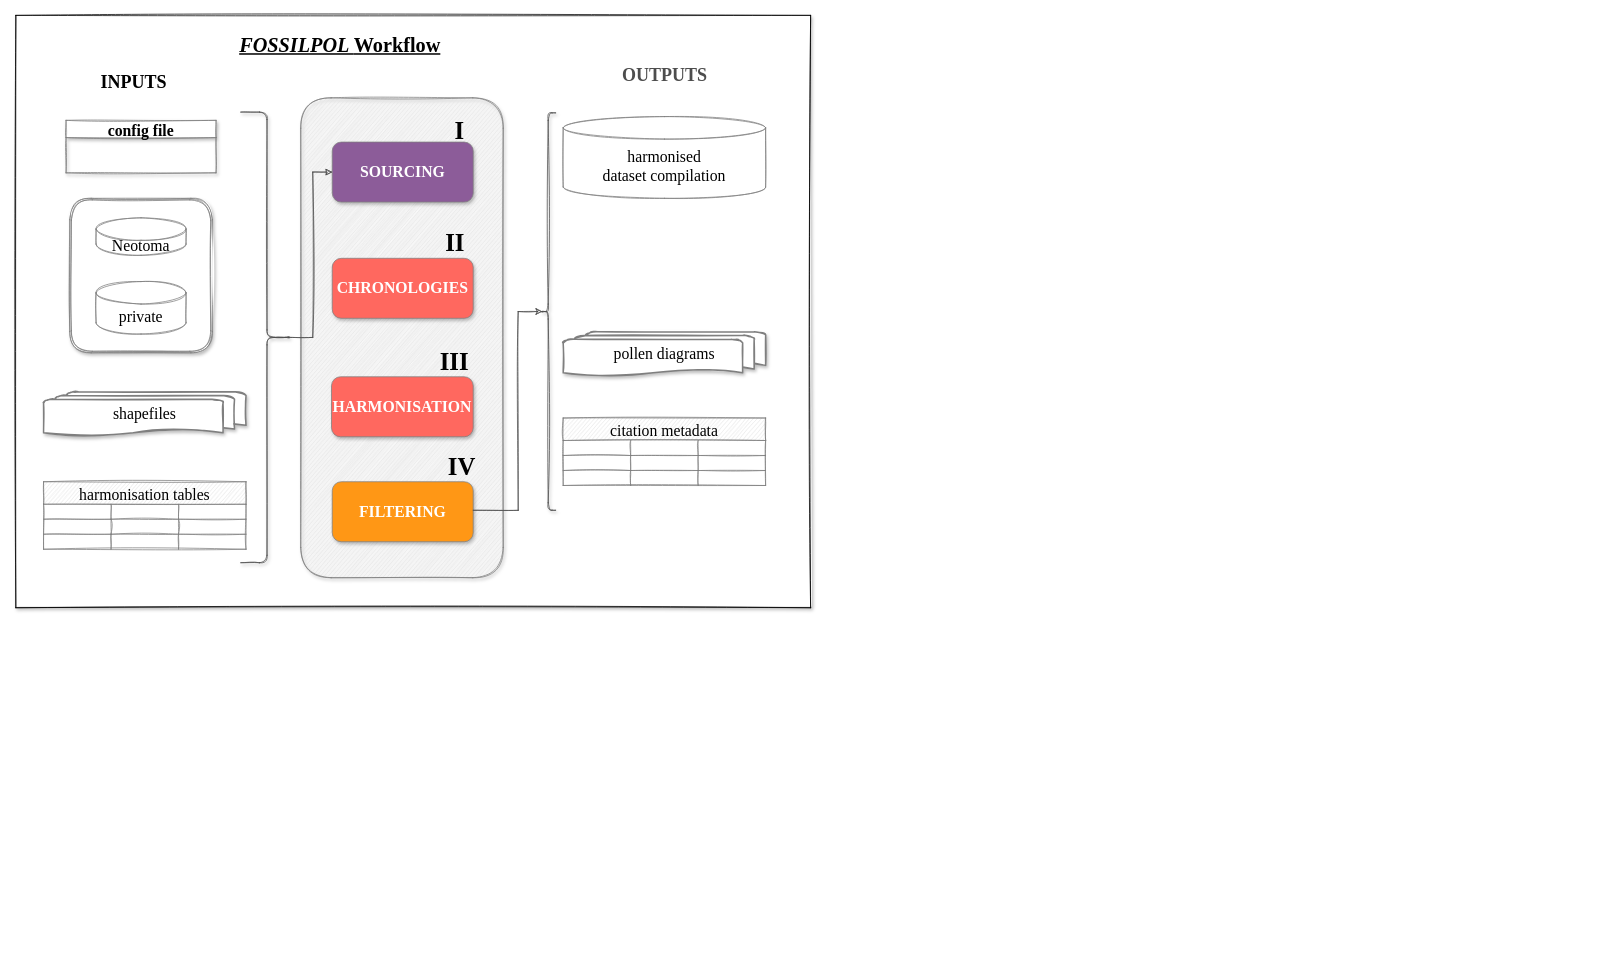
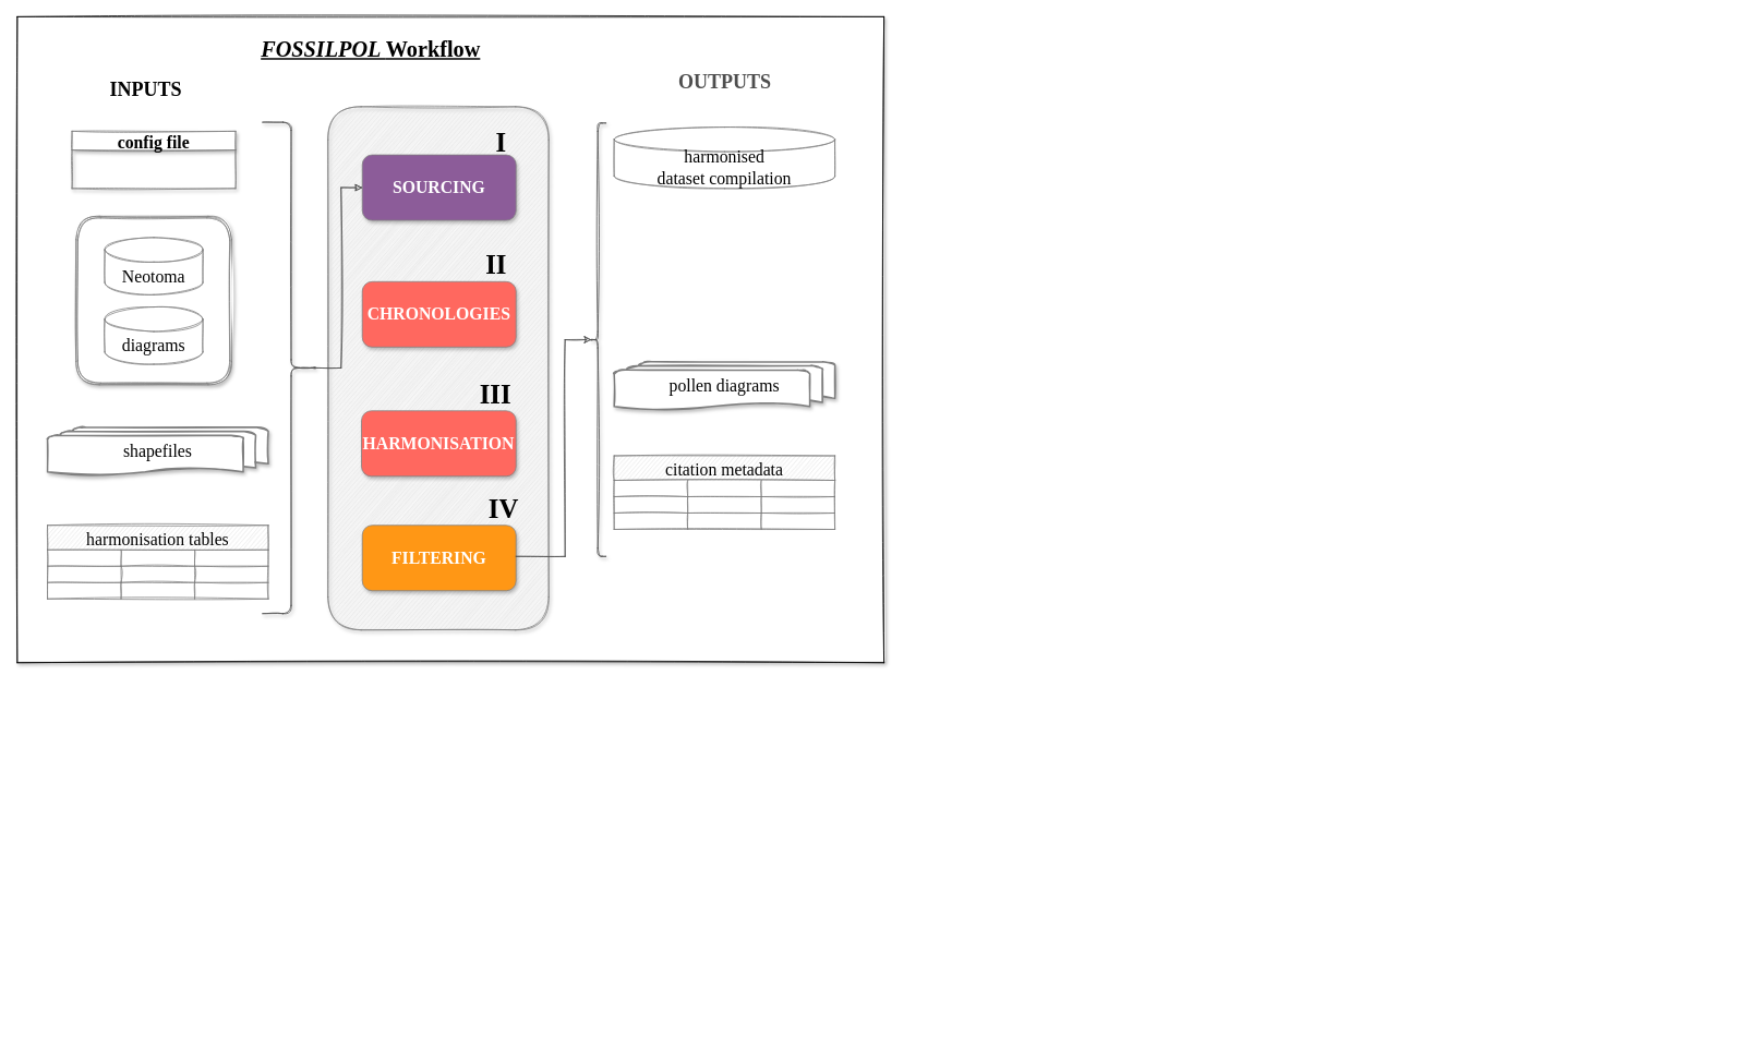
  <mxCell id="0" />
  <mxCell id="1" parent="0" />
  <mxCell id="2" value="" style="rounded=0;whiteSpace=wrap;html=1;shadow=1;sketch=1;fontFamily=Lucida Console;fontSize=21;" parent="1" vertex="1"><mxGeometry x="20" y="20" width="1060" height="790" as="geometry" /></mxCell>
  <mxCell id="3" value="" style="shape=ext;double=1;rounded=1;whiteSpace=wrap;html=1;shadow=1;sketch=1;fontFamily=Lucida Console;fontSize=21;strokeColor=#7f7f7f;" parent="1" vertex="1"><mxGeometry x="92" y="264" width="190" height="206" as="geometry" /></mxCell>
  <mxCell id="4" value="" style="rounded=1;whiteSpace=wrap;html=1;shadow=1;sketch=1;fontFamily=Lucida Console;fontSize=21;fillColor=#E5E5E5;fontColor=#333333;strokeColor=#7f7f7f;" parent="1" vertex="1"><mxGeometry x="400" y="130" width="270" height="640" as="geometry" /></mxCell>
  <mxCell id="5" value="SOURCING" style="rounded=1;whiteSpace=wrap;html=1;fontFamily=Lucida Console;fontSize=21;sketch=0;fillColor=#8C5C99;strokeColor=#7F7F7F;fontColor=#FFFFFF;shadow=1;fontStyle=1;labelBorderColor=none;labelBackgroundColor=none;" parent="1" vertex="1"><mxGeometry x="442" y="189" width="188" height="80" as="geometry" /></mxCell>
- <mxCell id="6" value="Neotoma" style="shape=cylinder3;whiteSpace=wrap;html=1;boundedLbl=1;backgroundOutline=1;size=15;rounded=0;glass=1;fontFamily=Lucida Console;fontSize=21;sketch=1;strokeColor=#7F7F7F;fontColor=#000000;" parent="1" vertex="1"><mxGeometry x="127" y="290" width="120" height="50" as="geometry" /></mxCell>
+ <mxCell id="6" value="Neotoma" style="shape=cylinder3;whiteSpace=wrap;html=1;boundedLbl=1;backgroundOutline=1;size=15;rounded=0;glass=1;fontFamily=Lucida Console;fontSize=21;sketch=1;strokeColor=#7F7F7F;fontColor=#000000;" parent="1" vertex="1"><mxGeometry x="127" y="290" width="120" height="70" as="geometry" /></mxCell>
  <mxCell id="7" value="CHRONOLOGIES" style="rounded=1;whiteSpace=wrap;html=1;fontFamily=Lucida Console;fontSize=21;sketch=0;fillColor=#ff685f;strokeColor=#7f7f7f;fontColor=#FFFFFF;shadow=1;fontStyle=1;" parent="1" vertex="1"><mxGeometry x="442" y="344" width="188" height="80" as="geometry" /></mxCell>
  <mxCell id="8" value="FILTERING" style="rounded=1;whiteSpace=wrap;html=1;fontFamily=Lucida Console;fontSize=21;sketch=0;fillColor=#FF9715;strokeColor=#7f7f7f;fontColor=#FFFFFF;shadow=1;fontStyle=1" parent="1" vertex="1"><mxGeometry x="442" y="642" width="188" height="80" as="geometry" /></mxCell>
  <mxCell id="9" style="edgeStyle=orthogonalEdgeStyle;rounded=0;sketch=0;orthogonalLoop=1;jettySize=auto;html=1;exitX=0.5;exitY=1;exitDx=0;exitDy=0;entryX=0.5;entryY=0;entryDx=0;entryDy=0;fontFamily=Lucida Console;fontSize=15;" parent="1" edge="1"><mxGeometry relative="1" as="geometry"><mxPoint x="2128" y="1261" as="sourcePoint" /></mxGeometry></mxCell>
  <mxCell id="10" style="edgeStyle=orthogonalEdgeStyle;rounded=0;orthogonalLoop=1;jettySize=auto;html=1;exitX=0;exitY=0.5;exitDx=0;exitDy=0;exitPerimeter=0;entryX=0.5;entryY=0;entryDx=0;entryDy=0;fontFamily=Lucida Console;fontSize=100;" parent="1" edge="1"><mxGeometry relative="1" as="geometry"><mxPoint x="2128" y="1231" as="targetPoint" /></mxGeometry></mxCell>
  <mxCell id="11" value="HARMONISATION" style="rounded=1;whiteSpace=wrap;html=1;fontFamily=Lucida Console;fontSize=21;sketch=0;fillColor=#FF685F;strokeColor=#7f7f7f;fontColor=#FFFFFF;shadow=1;fontStyle=1" parent="1" vertex="1"><mxGeometry x="441" y="502" width="189" height="80" as="geometry" /></mxCell>
- <mxCell id="12" value="private" style="shape=cylinder3;whiteSpace=wrap;html=1;boundedLbl=1;backgroundOutline=1;size=15;rounded=0;glass=1;fontFamily=Lucida Console;fontSize=21;sketch=1;strokeColor=#7f7f7f;fontColor=#000000;" parent="1" vertex="1"><mxGeometry x="127" y="375" width="120" height="70" as="geometry" /></mxCell>
+ <mxCell id="12" value="diagrams" style="shape=cylinder3;whiteSpace=wrap;html=1;boundedLbl=1;backgroundOutline=1;size=15;rounded=0;glass=1;fontFamily=Lucida Console;fontSize=21;sketch=1;strokeColor=#7f7f7f;fontColor=#000000;" parent="1" vertex="1"><mxGeometry x="127" y="375" width="120" height="70" as="geometry" /></mxCell>
  <mxCell id="13" value="&lt;b style=&quot;font-size: 33px;&quot;&gt;&lt;font style=&quot;font-size: 33px;&quot;&gt;I&lt;/font&gt;&lt;/b&gt;" style="text;html=1;strokeColor=none;fillColor=none;align=center;verticalAlign=middle;whiteSpace=wrap;rounded=0;sketch=0;fontFamily=Lucida Console;fontSize=33;" parent="1" vertex="1"><mxGeometry x="582" y="100" width="60" height="150" as="geometry" /></mxCell>
  <mxCell id="14" value="&lt;b style=&quot;font-size: 33px;&quot;&gt;&lt;font style=&quot;font-size: 33px;&quot;&gt;II&lt;/font&gt;&lt;/b&gt;" style="text;html=1;strokeColor=none;fillColor=none;align=center;verticalAlign=middle;whiteSpace=wrap;rounded=0;sketch=0;fontFamily=Lucida Console;fontSize=33;" parent="1" vertex="1"><mxGeometry x="561" y="249" width="90" height="150" as="geometry" /></mxCell>
  <mxCell id="15" value="&lt;b style=&quot;font-size: 33px;&quot;&gt;&lt;font style=&quot;font-size: 33px;&quot;&gt;III&lt;/font&gt;&lt;/b&gt;" style="text;html=1;strokeColor=none;fillColor=none;align=center;verticalAlign=middle;whiteSpace=wrap;rounded=0;sketch=0;fontFamily=Lucida Console;fontSize=33;" parent="1" vertex="1"><mxGeometry x="560" y="407" width="90" height="150" as="geometry" /></mxCell>
  <mxCell id="16" value="&lt;b style=&quot;font-size: 33px;&quot;&gt;&lt;font style=&quot;font-size: 33px;&quot;&gt;IV&lt;/font&gt;&lt;/b&gt;" style="text;html=1;strokeColor=none;fillColor=none;align=center;verticalAlign=middle;whiteSpace=wrap;rounded=0;sketch=0;fontFamily=Lucida Console;fontSize=33;" parent="1" vertex="1"><mxGeometry x="570" y="547" width="90" height="150" as="geometry" /></mxCell>
  <mxCell id="17" value="INPUTS" style="text;strokeColor=none;fillColor=none;html=1;fontSize=24;fontStyle=1;verticalAlign=middle;align=center;shadow=1;sketch=1;fontFamily=Lucida Console;fontColor=#000000;" parent="1" vertex="1"><mxGeometry x="127" y="90" width="100" height="40" as="geometry" /></mxCell>
  <mxCell id="18" style="edgeStyle=orthogonalEdgeStyle;rounded=0;orthogonalLoop=1;jettySize=auto;html=1;exitX=0.5;exitY=1;exitDx=0;exitDy=0;fontFamily=Lucida Console;fontSize=16;" parent="1" edge="1"><mxGeometry relative="1" as="geometry"><mxPoint x="197" y="720.33" as="sourcePoint" /><mxPoint x="197" y="720.33" as="targetPoint" /></mxGeometry></mxCell>
  <mxCell id="19" value="shapefiles" style="strokeWidth=2;html=1;shape=mxgraph.flowchart.multi-document;whiteSpace=wrap;shadow=1;sketch=1;fontFamily=Lucida Console;fontSize=21;fontColor=#000000;strokeColor=#7f7f7f;" parent="1" vertex="1"><mxGeometry x="57" y="522" width="270" height="60" as="geometry" /></mxCell>
  <mxCell id="20" value="OUTPUTS" style="text;strokeColor=none;fillColor=none;html=1;fontSize=24;fontStyle=1;verticalAlign=middle;align=center;shadow=1;sketch=1;fontFamily=Lucida Console;fontColor=#4d4d4d;" parent="1" vertex="1"><mxGeometry x="835" y="80" width="100" height="40" as="geometry" /></mxCell>
- <mxCell id="21" value="harmonised &lt;br&gt;dataset compilation" style="shape=cylinder3;whiteSpace=wrap;html=1;boundedLbl=1;backgroundOutline=1;size=15;rounded=0;glass=1;fontFamily=Lucida Console;fontSize=21;sketch=1;strokeColor=#7f7f7f;" parent="1" vertex="1"><mxGeometry x="750" y="155" width="270" height="109" as="geometry" /></mxCell>
+ <mxCell id="21" value="harmonised &lt;br&gt;dataset compilation" style="shape=cylinder3;whiteSpace=wrap;html=1;boundedLbl=1;backgroundOutline=1;size=15;rounded=0;glass=1;fontFamily=Lucida Console;fontSize=21;sketch=1;strokeColor=#7f7f7f;" parent="1" vertex="1"><mxGeometry x="750" y="155" width="270" height="75" as="geometry" /></mxCell>
  <mxCell id="22" value="pollen diagrams" style="strokeWidth=2;html=1;shape=mxgraph.flowchart.multi-document;whiteSpace=wrap;shadow=1;sketch=1;fontFamily=Lucida Console;fontSize=21;strokeColor=#7f7f7f;" parent="1" vertex="1"><mxGeometry x="750" y="442" width="270" height="60" as="geometry" /></mxCell>
  <mxCell id="23" value="citation metadata" style="shape=table;startSize=30;container=1;collapsible=0;childLayout=tableLayout;fontStyle=0;align=center;pointerEvents=1;sketch=1;fontFamily=Lucida Console;fontSize=21;fillColor=#e5e5e5;strokeColor=#7f7f7f;" parent="1" vertex="1"><mxGeometry x="750" y="557" width="270" height="90" as="geometry" /></mxCell>
  <mxCell id="24" value="" style="shape=partialRectangle;html=1;whiteSpace=wrap;collapsible=0;dropTarget=0;pointerEvents=0;fillColor=none;top=0;left=0;bottom=0;right=0;points=[[0,0.5],[1,0.5]];portConstraint=eastwest;sketch=0;fontFamily=Lucida Console;fontSize=20;" parent="23" vertex="1"><mxGeometry y="30" width="270" height="20" as="geometry" /></mxCell>
  <mxCell id="25" value="" style="shape=partialRectangle;html=1;whiteSpace=wrap;connectable=0;fillColor=none;top=0;left=0;bottom=0;right=0;overflow=hidden;pointerEvents=1;sketch=0;fontFamily=Lucida Console;fontSize=20;" parent="24" vertex="1"><mxGeometry width="90" height="20" as="geometry"><mxRectangle width="90" height="20" as="alternateBounds" /></mxGeometry></mxCell>
  <mxCell id="26" value="" style="shape=partialRectangle;html=1;whiteSpace=wrap;connectable=0;fillColor=none;top=0;left=0;bottom=0;right=0;overflow=hidden;pointerEvents=1;sketch=0;fontFamily=Lucida Console;fontSize=20;" parent="24" vertex="1"><mxGeometry x="90" width="90" height="20" as="geometry"><mxRectangle width="90" height="20" as="alternateBounds" /></mxGeometry></mxCell>
  <mxCell id="27" value="" style="shape=partialRectangle;html=1;whiteSpace=wrap;connectable=0;fillColor=none;top=0;left=0;bottom=0;right=0;overflow=hidden;pointerEvents=1;sketch=0;fontFamily=Lucida Console;fontSize=20;" parent="24" vertex="1"><mxGeometry x="180" width="90" height="20" as="geometry"><mxRectangle width="90" height="20" as="alternateBounds" /></mxGeometry></mxCell>
  <mxCell id="28" value="" style="shape=partialRectangle;html=1;whiteSpace=wrap;collapsible=0;dropTarget=0;pointerEvents=0;fillColor=none;top=0;left=0;bottom=0;right=0;points=[[0,0.5],[1,0.5]];portConstraint=eastwest;sketch=0;fontFamily=Lucida Console;fontSize=20;" parent="23" vertex="1"><mxGeometry y="50" width="270" height="20" as="geometry" /></mxCell>
  <mxCell id="29" value="" style="shape=partialRectangle;html=1;whiteSpace=wrap;connectable=0;fillColor=none;top=0;left=0;bottom=0;right=0;overflow=hidden;pointerEvents=1;sketch=0;fontFamily=Lucida Console;fontSize=20;" parent="28" vertex="1"><mxGeometry width="90" height="20" as="geometry"><mxRectangle width="90" height="20" as="alternateBounds" /></mxGeometry></mxCell>
  <mxCell id="30" value="" style="shape=partialRectangle;html=1;whiteSpace=wrap;connectable=0;fillColor=none;top=0;left=0;bottom=0;right=0;overflow=hidden;pointerEvents=1;sketch=0;fontFamily=Lucida Console;fontSize=20;" parent="28" vertex="1"><mxGeometry x="90" width="90" height="20" as="geometry"><mxRectangle width="90" height="20" as="alternateBounds" /></mxGeometry></mxCell>
  <mxCell id="31" value="" style="shape=partialRectangle;html=1;whiteSpace=wrap;connectable=0;fillColor=none;top=0;left=0;bottom=0;right=0;overflow=hidden;pointerEvents=1;sketch=0;fontFamily=Lucida Console;fontSize=20;" parent="28" vertex="1"><mxGeometry x="180" width="90" height="20" as="geometry"><mxRectangle width="90" height="20" as="alternateBounds" /></mxGeometry></mxCell>
  <mxCell id="32" value="" style="shape=partialRectangle;html=1;whiteSpace=wrap;collapsible=0;dropTarget=0;pointerEvents=0;fillColor=none;top=0;left=0;bottom=0;right=0;points=[[0,0.5],[1,0.5]];portConstraint=eastwest;sketch=0;fontFamily=Lucida Console;fontSize=20;" parent="23" vertex="1"><mxGeometry y="70" width="270" height="20" as="geometry" /></mxCell>
  <mxCell id="33" value="" style="shape=partialRectangle;html=1;whiteSpace=wrap;connectable=0;fillColor=none;top=0;left=0;bottom=0;right=0;overflow=hidden;pointerEvents=1;sketch=0;fontFamily=Lucida Console;fontSize=20;" parent="32" vertex="1"><mxGeometry width="90" height="20" as="geometry"><mxRectangle width="90" height="20" as="alternateBounds" /></mxGeometry></mxCell>
  <mxCell id="34" value="" style="shape=partialRectangle;html=1;whiteSpace=wrap;connectable=0;fillColor=none;top=0;left=0;bottom=0;right=0;overflow=hidden;pointerEvents=1;sketch=0;fontFamily=Lucida Console;fontSize=20;" parent="32" vertex="1"><mxGeometry x="90" width="90" height="20" as="geometry"><mxRectangle width="90" height="20" as="alternateBounds" /></mxGeometry></mxCell>
  <mxCell id="35" value="" style="shape=partialRectangle;html=1;whiteSpace=wrap;connectable=0;fillColor=none;top=0;left=0;bottom=0;right=0;overflow=hidden;pointerEvents=1;sketch=0;fontFamily=Lucida Console;fontSize=20;" parent="32" vertex="1"><mxGeometry x="180" width="90" height="20" as="geometry"><mxRectangle width="90" height="20" as="alternateBounds" /></mxGeometry></mxCell>
  <mxCell id="36" style="edgeStyle=orthogonalEdgeStyle;rounded=0;sketch=1;orthogonalLoop=1;jettySize=auto;html=1;exitX=0.1;exitY=0.5;exitDx=0;exitDy=0;exitPerimeter=0;fontFamily=Lucida Console;fontSize=21;entryX=0.667;entryY=0.887;entryDx=0;entryDy=0;entryPerimeter=0;endArrow=none;endFill=0;startArrow=classic;startFill=1;strokeColor=#4d4d4d;" parent="1" source="37" target="16" edge="1"><mxGeometry relative="1" as="geometry"><mxPoint x="690" y="430" as="targetPoint" /></mxGeometry></mxCell>
  <mxCell id="37" value="" style="shape=curlyBracket;whiteSpace=wrap;html=1;rounded=1;shadow=1;sketch=1;fontFamily=Lucida Console;fontSize=21;strokeColor=#4d4d4d;" parent="1" vertex="1"><mxGeometry x="720" y="150" width="20" height="530" as="geometry" /></mxCell>
  <mxCell id="38" value="harmonisation tables" style="shape=table;startSize=30;container=1;collapsible=0;childLayout=tableLayout;fontStyle=0;align=center;pointerEvents=1;sketch=1;fontFamily=Lucida Console;fontSize=21;fillColor=#e5e5e5;strokeColor=#7f7f7f;fontColor=#000000;" parent="1" vertex="1"><mxGeometry x="57" y="642" width="270" height="90" as="geometry" /></mxCell>
  <mxCell id="39" value="" style="shape=partialRectangle;html=1;whiteSpace=wrap;collapsible=0;dropTarget=0;pointerEvents=0;fillColor=none;top=0;left=0;bottom=0;right=0;points=[[0,0.5],[1,0.5]];portConstraint=eastwest;sketch=0;fontFamily=Lucida Console;fontSize=20;" parent="38" vertex="1"><mxGeometry y="30" width="270" height="20" as="geometry" /></mxCell>
  <mxCell id="40" value="" style="shape=partialRectangle;html=1;whiteSpace=wrap;connectable=0;fillColor=none;top=0;left=0;bottom=0;right=0;overflow=hidden;pointerEvents=1;sketch=0;fontFamily=Lucida Console;fontSize=20;" parent="39" vertex="1"><mxGeometry width="90" height="20" as="geometry"><mxRectangle width="90" height="20" as="alternateBounds" /></mxGeometry></mxCell>
  <mxCell id="41" value="" style="shape=partialRectangle;html=1;whiteSpace=wrap;connectable=0;fillColor=none;top=0;left=0;bottom=0;right=0;overflow=hidden;pointerEvents=1;sketch=0;fontFamily=Lucida Console;fontSize=20;" parent="39" vertex="1"><mxGeometry x="90" width="90" height="20" as="geometry"><mxRectangle width="90" height="20" as="alternateBounds" /></mxGeometry></mxCell>
  <mxCell id="42" value="" style="shape=partialRectangle;html=1;whiteSpace=wrap;connectable=0;fillColor=none;top=0;left=0;bottom=0;right=0;overflow=hidden;pointerEvents=1;sketch=0;fontFamily=Lucida Console;fontSize=20;" parent="39" vertex="1"><mxGeometry x="180" width="90" height="20" as="geometry"><mxRectangle width="90" height="20" as="alternateBounds" /></mxGeometry></mxCell>
  <mxCell id="43" value="" style="shape=partialRectangle;html=1;whiteSpace=wrap;collapsible=0;dropTarget=0;pointerEvents=0;fillColor=none;top=0;left=0;bottom=0;right=0;points=[[0,0.5],[1,0.5]];portConstraint=eastwest;sketch=0;fontFamily=Lucida Console;fontSize=20;" parent="38" vertex="1"><mxGeometry y="50" width="270" height="20" as="geometry" /></mxCell>
  <mxCell id="44" value="" style="shape=partialRectangle;html=1;whiteSpace=wrap;connectable=0;fillColor=none;top=0;left=0;bottom=0;right=0;overflow=hidden;pointerEvents=1;sketch=0;fontFamily=Lucida Console;fontSize=20;" parent="43" vertex="1"><mxGeometry width="90" height="20" as="geometry"><mxRectangle width="90" height="20" as="alternateBounds" /></mxGeometry></mxCell>
  <mxCell id="45" value="" style="shape=partialRectangle;html=1;whiteSpace=wrap;connectable=0;fillColor=none;top=0;left=0;bottom=0;right=0;overflow=hidden;pointerEvents=1;sketch=0;fontFamily=Lucida Console;fontSize=20;" parent="43" vertex="1"><mxGeometry x="90" width="90" height="20" as="geometry"><mxRectangle width="90" height="20" as="alternateBounds" /></mxGeometry></mxCell>
  <mxCell id="46" value="" style="shape=partialRectangle;html=1;whiteSpace=wrap;connectable=0;fillColor=none;top=0;left=0;bottom=0;right=0;overflow=hidden;pointerEvents=1;sketch=0;fontFamily=Lucida Console;fontSize=20;" parent="43" vertex="1"><mxGeometry x="180" width="90" height="20" as="geometry"><mxRectangle width="90" height="20" as="alternateBounds" /></mxGeometry></mxCell>
  <mxCell id="47" value="" style="shape=partialRectangle;html=1;whiteSpace=wrap;collapsible=0;dropTarget=0;pointerEvents=0;fillColor=none;top=0;left=0;bottom=0;right=0;points=[[0,0.5],[1,0.5]];portConstraint=eastwest;sketch=0;fontFamily=Lucida Console;fontSize=20;" parent="38" vertex="1"><mxGeometry y="70" width="270" height="20" as="geometry" /></mxCell>
  <mxCell id="48" value="" style="shape=partialRectangle;html=1;whiteSpace=wrap;connectable=0;fillColor=none;top=0;left=0;bottom=0;right=0;overflow=hidden;pointerEvents=1;sketch=0;fontFamily=Lucida Console;fontSize=20;" parent="47" vertex="1"><mxGeometry width="90" height="20" as="geometry"><mxRectangle width="90" height="20" as="alternateBounds" /></mxGeometry></mxCell>
  <mxCell id="49" value="" style="shape=partialRectangle;html=1;whiteSpace=wrap;connectable=0;fillColor=none;top=0;left=0;bottom=0;right=0;overflow=hidden;pointerEvents=1;sketch=0;fontFamily=Lucida Console;fontSize=20;" parent="47" vertex="1"><mxGeometry x="90" width="90" height="20" as="geometry"><mxRectangle width="90" height="20" as="alternateBounds" /></mxGeometry></mxCell>
  <mxCell id="50" value="" style="shape=partialRectangle;html=1;whiteSpace=wrap;connectable=0;fillColor=none;top=0;left=0;bottom=0;right=0;overflow=hidden;pointerEvents=1;sketch=0;fontFamily=Lucida Console;fontSize=20;" parent="47" vertex="1"><mxGeometry x="180" width="90" height="20" as="geometry"><mxRectangle width="90" height="20" as="alternateBounds" /></mxGeometry></mxCell>
  <mxCell id="51" value="config file" style="swimlane;shadow=1;sketch=1;fontFamily=Lucida Console;fontSize=21;fontColor=#000000;strokeColor=#7f7f7f;" parent="1" vertex="1"><mxGeometry x="87" y="160" width="200" height="70" as="geometry" /></mxCell>
  <mxCell id="52" style="edgeStyle=orthogonalEdgeStyle;rounded=0;sketch=1;orthogonalLoop=1;jettySize=auto;html=1;exitX=0.1;exitY=0.5;exitDx=0;exitDy=0;exitPerimeter=0;entryX=0;entryY=0.5;entryDx=0;entryDy=0;fontFamily=Lucida Console;fontSize=21;startArrow=none;startFill=0;endArrow=block;endFill=1;strokeColor=#4d4d4d;" parent="1" source="53" target="5" edge="1"><mxGeometry relative="1" as="geometry" /></mxCell>
  <mxCell id="53" value="" style="shape=curlyBracket;whiteSpace=wrap;html=1;rounded=1;flipH=1;shadow=1;sketch=1;fontFamily=Lucida Console;fontSize=21;size=0.5;strokeColor=#4d4d4d;" parent="1" vertex="1"><mxGeometry x="320" y="149" width="70" height="601" as="geometry" /></mxCell>
  <mxCell id="54" value="&lt;i style=&quot;font-size: 27px;&quot;&gt;FOSSILPOL &lt;/i&gt;Workflow" style="text;strokeColor=none;fillColor=none;html=1;fontSize=27;fontStyle=5;verticalAlign=middle;align=center;shadow=1;sketch=1;fontFamily=Lucida Console;fontColor=#000000;" parent="1" vertex="1"><mxGeometry x="402" y="40" width="100" height="40" as="geometry" /></mxCell>
